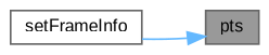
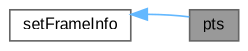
  digraph {
    rankdir=RL
    fontname="Liberation Sans"
    node [fontname="Liberation Sans" fontsize=10 shape=box style=filled]
    n1 [color=gray40 fillcolor=grey60 fontcolor=black height=0.2 label=pts width=0.4]
    n2 [color=grey40 fillcolor=white height=0.2 label=setFrameInfo width=0.4]
-   n1 -> n2 [color=steelblue1 dir=back fontname="Liberation Sans" fontsize=10 labelfontname=Helvetica labelfontsize=10 style=solid]
+   n2 -> n1 [color=steelblue1 dir=back fontname="Liberation Sans" fontsize=10 labelfontname=Helvetica labelfontsize=10 style=solid]
  }
